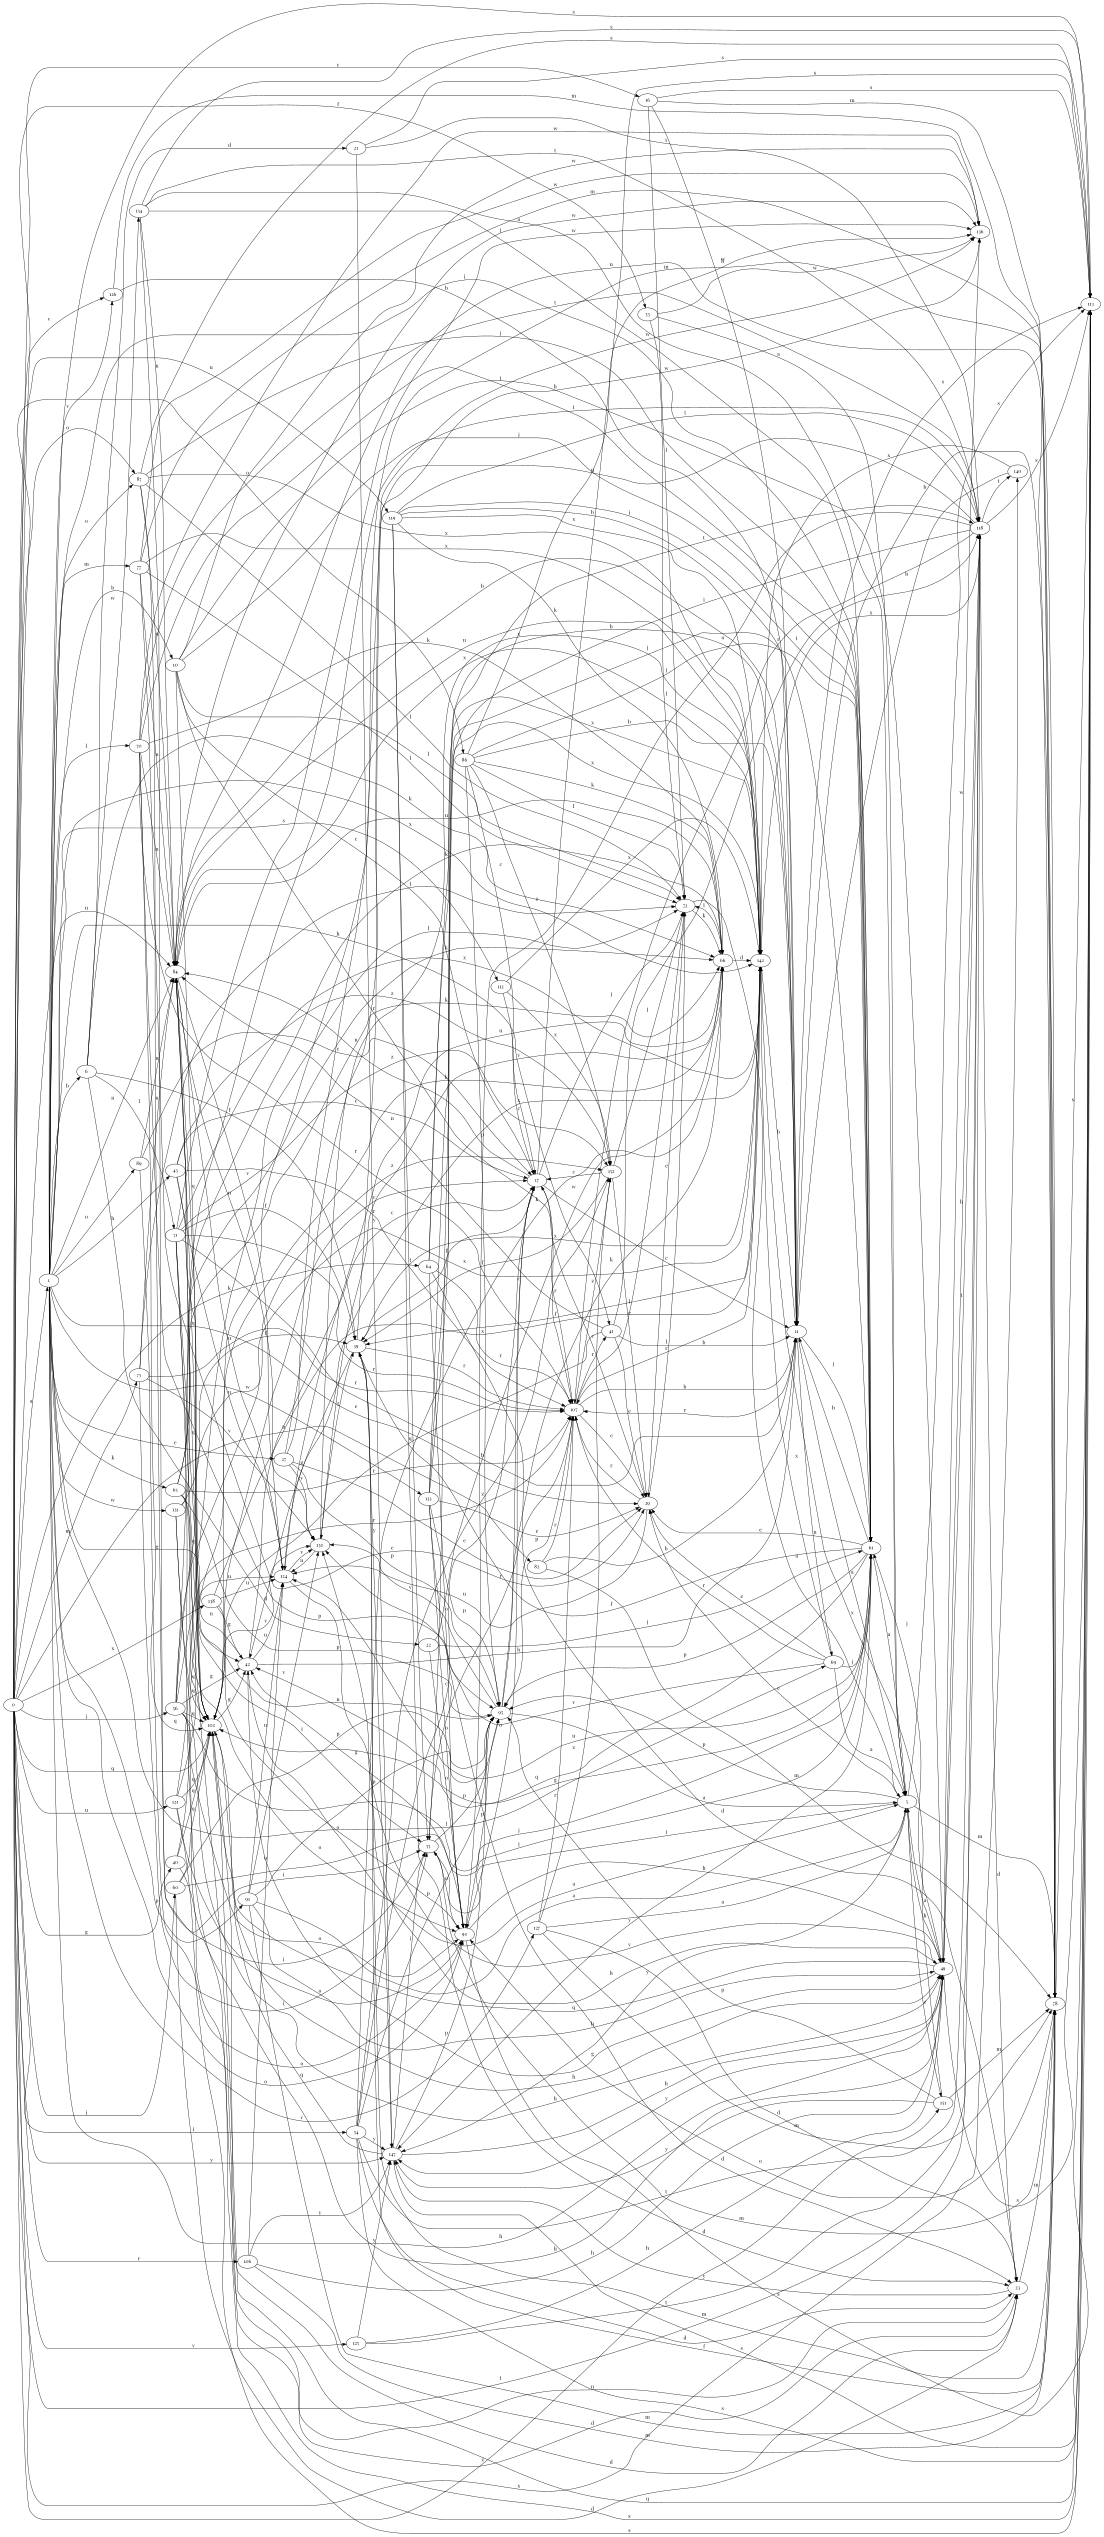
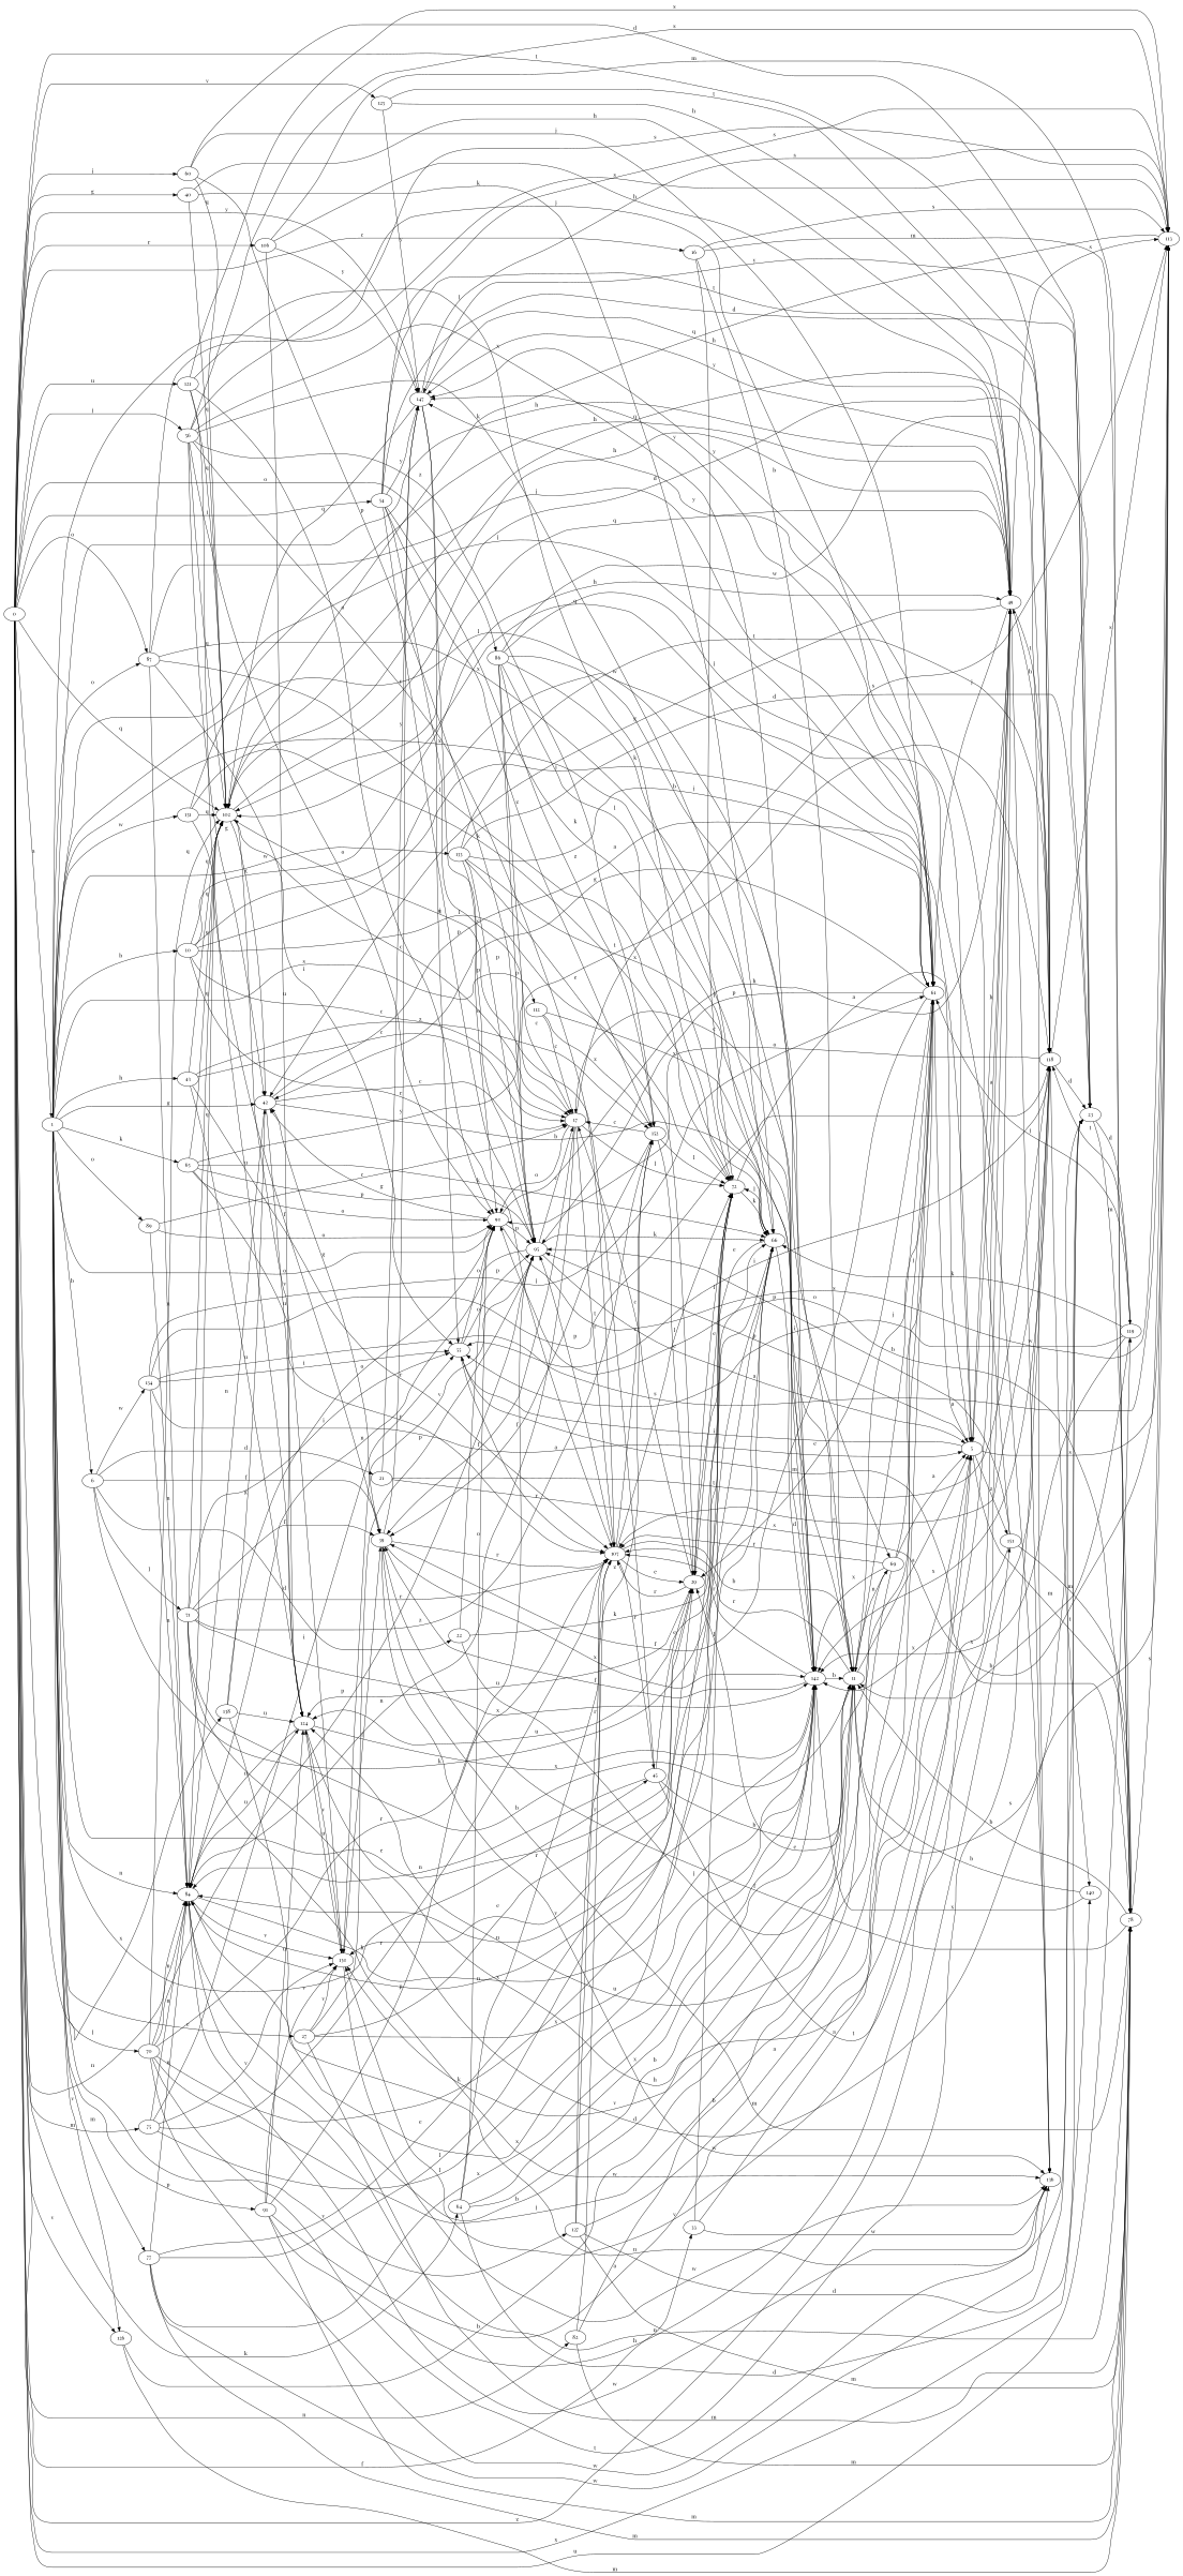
  strict digraph {
    fontname="Playfair Display"
    rankdir=LR
    node [fontname="Playfair Display"]
    edge [fontname="Playfair Display"]
    0
    1
    16
    33
    40
    54
    56
    60
    64
    75
    82
    84
    86
    87
    102
    106
    118
    119
    121
    125
    126
    138
    140
    147
    151
    6
    10
    27
    29
    42
    43
-   45 [label=41]
+   45
    49
    61
    65
    69
    70
    77
    89
    90
    91
    112
    113
    127
    131
    133
    142
    78
    72
    11
    5
    136
    66
    95
    17
    23
    152
    107
    55
    130
    124
    21
    22
    n64 [label=39]
    71
    134
    0 -> 1 [label=a]
    0 -> 16 [label=c]
    0 -> 33 [label=f]
    0 -> 40 [label=g]
    0 -> 54 [label=i]
    0 -> 56 [label=j]
    0 -> 60 [label=j]
    0 -> 64 [label=k]
    0 -> 75 [label=m]
    0 -> 82 [label=n]
    0 -> 84 [label=n]
    0 -> 86 [label=o]
    0 -> 87 [label=o]
    0 -> 102 [label=q]
    0 -> 106 [label=r]
    0 -> 118 [label=t]
    0 -> 119 [label=u]
    0 -> 121 [label=u]
    0 -> 125 [label=v]
    0 -> 126 [label=v]
    0 -> 138 [label=x]
    0 -> 140 [label=x]
    0 -> 147 [label=y]
    0 -> 151 [label=z]
    1 -> 84 [label=n]
    1 -> 87 [label=o]
    1 -> 126 [label=v]
    1 -> 6 [label=b]
    1 -> 10 [label=b]
    1 -> 27 [label=e]
    1 -> 29 [label=e]
    1 -> 42 [label=g]
    1 -> 43 [label=h]
    1 -> 45 [label=h]
    1 -> 49 [label=h]
    1 -> 61 [label=j]
    1 -> 65 [label=k]
    1 -> 69 [label=l]
    1 -> 70 [label=l]
    1 -> 77 [label=m]
    1 -> 89 [label=o]
    1 -> 90 [label=o]
    1 -> 91 [label=p]
    1 -> 112 [label=s]
    1 -> 113 [label=s]
    1 -> 127 [label=v]
    1 -> 131 [label=w]
    1 -> 133 [label=w]
    1 -> 142 [label=x]
    16 -> 113 [label=s]
    16 -> 78 [label=m]
    16 -> 72 [label=l]
    16 -> 11 [label=b]
    33 -> 72 [label=l]
    33 -> 5 [label=a]
    33 -> 136 [label=w]
    40 -> 102 [label=q]
    40 -> 49 [label=h]
    40 -> 66 [label=k]
    54 -> 118 [label=t]
    54 -> 147 [label=y]
    54 -> 113 [label=s]
    54 -> 66 [label=k]
    54 -> 95 [label=p]
    54 -> 17 [label=c]
    54 -> 23 [label=d]
    54 -> 152 [label=z]
    56 -> 102 [label=q]
    56 -> 42 [label=g]
    56 -> 61 [label=j]
    56 -> 90 [label=o]
    56 -> 113 [label=s]
    56 -> 142 [label=x]
    56 -> 66 [label=k]
    56 -> 152 [label=z]
    56 -> 107 [label=r]
    60 -> 102 [label=q]
    60 -> 61 [label=j]
    60 -> 95 [label=p]
    60 -> 23 [label=d]
    64 -> 90 [label=o]
    64 -> 142 [label=x]
    64 -> 11 [label=b]
    64 -> 23 [label=d]
    64 -> 107 [label=r]
    75 -> 84 [label=n]
    75 -> 72 [label=l]
    75 -> 107 [label=r]
    75 -> 55 [label=i]
    75 -> 130 [label=v]
    82 -> 78 [label=m]
    82 -> 11 [label=b]
    82 -> 107 [label=r]
    84 -> 102 [label=q]
    84 -> 142 [label=x]
    84 -> 11 [label=b]
    84 -> 136 [label=w]
    84 -> 130 [label=v]
    84 -> 124 [label=u]
    86 -> 61 [label=j]
    86 -> 72 [label=l]
    86 -> 11 [label=b]
    86 -> 136 [label=w]
    86 -> 66 [label=k]
    86 -> 95 [label=p]
    86 -> 17 [label=c]
    86 -> 152 [label=z]
    87 -> 84 [label=n]
    87 -> 61 [label=j]
    87 -> 113 [label=s]
    87 -> 142 [label=x]
    87 -> 72 [label=l]
    87 -> 55 [label=i]
    102 -> 42 [label=g]
    102 -> 49 [label=h]
    102 -> 17 [label=c]
    102 -> 23 [label=d]
    102 -> 130 [label=v]
    106 -> 147 [label=y]
    106 -> 49 [label=h]
    106 -> 78 [label=m]
    106 -> 124 [label=u]
    118 -> 102 [label=q]
    118 -> 140 [label=t]
    118 -> 49 [label=h]
    118 -> 90 [label=o]
    118 -> 113 [label=s]
    118 -> 142 [label=x]
    118 -> 23 [label=d]
    118 -> 107 [label=r]
    118 -> 55 [label=i]
    119 -> 118 [label=t]
    119 -> 61 [label=j]
    119 -> 142 [label=x]
    119 -> 11 [label=b]
    119 -> 66 [label=k]
-   119 -> 23 [label=d]
+   23 -> 119 [label=d]
    119 -> 55 [label=i]
    121 -> 102 [label=q]
    121 -> 90 [label=o]
    121 -> 113 [label=s]
    121 -> 72 [label=l]
    121 -> 124 [label=u]
    125 -> 118 [label=t]
    125 -> 147 [label=y]
    125 -> 49 [label=h]
    126 -> 78 [label=m]
    126 -> 11 [label=b]
    138 -> 42 [label=g]
    138 -> 90 [label=o]
    138 -> 142 [label=x]
    138 -> 124 [label=u]
    140 -> 142 [label=x]
    140 -> 11 [label=b]
    147 -> 102 [label=q]
    147 -> 49 [label=h]
    147 -> 113 [label=s]
    147 -> 95 [label=p]
    147 -> 55 [label=i]
    151 -> 147 [label=y]
    151 -> 142 [label=x]
    151 -> 78 [label=m]
    151 -> 95 [label=p]
    6 -> 66 [label=k]
    6 -> 21 [label=d]
    6 -> 22 [label=d]
    6 -> n64 [label=f]
    6 -> 71 [label=l]
    6 -> 134 [label=w]
    10 -> 102 [label=q]
    10 -> 49 [label=h]
    10 -> 61 [label=j]
    10 -> 72 [label=l]
    10 -> 136 [label=w]
    10 -> 17 [label=c]
    10 -> 107 [label=r]
    27 -> 29 [label=e]
    27 -> 142 [label=x]
    27 -> 78 [label=m]
    27 -> 95 [label=p]
    27 -> 130 [label=v]
    29 -> 72 [label=l]
    29 -> 17 [label=c]
    29 -> 107 [label=r]
    29 -> 124 [label=u]
    42 -> 84 [label=n]
    42 -> 11 [label=b]
    42 -> 5 [label=a]
    42 -> 17 [label=c]
    42 -> 124 [label=u]
    43 -> 102 [label=q]
    43 -> 17 [label=c]
    43 -> 152 [label=z]
    43 -> 107 [label=r]
    43 -> 124 [label=u]
    45 -> 84 [label=n]
    45 -> 102 [label=q]
    45 -> 118 [label=t]
    45 -> 29 [label=e]
    45 -> 11 [label=b]
    49 -> 102 [label=q]
    49 -> 118 [label=t]
    49 -> 147 [label=y]
    49 -> 42 [label=g]
    49 -> 61 [label=j]
    49 -> 113 [label=s]
    49 -> 5 [label=a]
    49 -> 136 [label=w]
    49 -> 130 [label=v]
    61 -> 102 [label=q]
    61 -> 147 [label=y]
    61 -> 29 [label=e]
    61 -> 42 [label=g]
    61 -> 11 [label=b]
    61 -> 5 [label=a]
    61 -> 95 [label=p]
    61 -> 124 [label=u]
    61 -> n64 [label=f]
    65 -> 102 [label=q]
    65 -> 118 [label=t]
    65 -> 90 [label=o]
    65 -> 66 [label=k]
    65 -> 95 [label=p]
    65 -> 107 [label=r]
    69 -> 29 [label=e]
    69 -> 61 [label=j]
    69 -> 142 [label=x]
    69 -> 5 [label=a]
    69 -> 107 [label=r]
    69 -> 130 [label=v]
    70 -> 84 [label=n]
    70 -> 102 [label=q]
    70 -> 118 [label=t]
    70 -> 61 [label=j]
    70 -> 136 [label=w]
    70 -> 66 [label=k]
    70 -> 95 [label=p]
    70 -> 107 [label=r]
    77 -> 84 [label=n]
    77 -> 29 [label=e]
    77 -> 142 [label=x]
    77 -> 78 [label=m]
    77 -> 72 [label=l]
    77 -> 136 [label=w]
    89 -> 84 [label=n]
    89 -> 90 [label=o]
    89 -> 17 [label=c]
    90 -> 42 [label=g]
    90 -> 49 [label=h]
    90 -> 113 [label=s]
    90 -> 95 [label=p]
    91 -> 49 [label=h]
    91 -> 78 [label=m]
    91 -> 5 [label=a]
    91 -> 95 [label=p]
    91 -> 130 [label=v]
    91 -> 124 [label=u]
    112 -> 142 [label=x]
    112 -> 17 [label=c]
    112 -> 152 [label=z]
    113 -> 102 [label=q]
    127 -> 78 [label=m]
    127 -> 5 [label=a]
    127 -> 23 [label=d]
    127 -> 152 [label=z]
    127 -> 107 [label=r]
    131 -> 102 [label=q]
    131 -> 49 [label=h]
    131 -> 66 [label=k]
    131 -> n64 [label=f]
    133 -> 118 [label=t]
    133 -> 29 [label=e]
    133 -> 61 [label=j]
    133 -> 90 [label=o]
    133 -> 142 [label=x]
    133 -> 95 [label=p]
    133 -> 23 [label=d]
    142 -> 84 [label=n]
    142 -> 11 [label=b]
    142 -> 107 [label=r]
    142 -> n64 [label=f]
    78 -> 84 [label=n]
    78 -> 90 [label=o]
    78 -> 113 [label=s]
    78 -> 11 [label=b]
    78 -> n64 [label=f]
    72 -> 29 [label=e]
    72 -> 5 [label=a]
    72 -> 66 [label=k]
    11 -> 61 [label=j]
    11 -> 69 [label=n]
    11 -> 113 [label=s]
    11 -> 5 [label=a]
-   17 -> 11 [label=c]
+   11 -> 17 [label=c]
    11 -> 107 [label=r]
    5 -> 147 [label=y]
    5 -> 151 [label=z]
-   5 -> 29 [label=e]
+   66 -> 29 [label=e]
    5 -> 49 [label=h]
    5 -> 113 [label=s]
    5 -> 78 [label=m]
    5 -> 95 [label=p]
    5 -> 55 [label=i]
    66 -> 84 [label=n]
    66 -> 142 [label=d]
    66 -> 72 [label=l]
    66 -> 130 [label=v]
    66 -> 124 [label=u]
    95 -> 84 [label=n]
    95 -> 5 [label=a]
    95 -> 66 [label=k]
    95 -> 17 [label=c]
    95 -> 130 [label=v]
    17 -> 84 [label=n]
    17 -> 90 [label=o]
    17 -> 113 [label=s]
    17 -> 72 [label=l]
    17 -> 107 [label=r]
    17 -> n64 [label=f]
    23 -> 84 [label=n]
    23 -> 147 [label=y]
    23 -> 78 [label=m]
    152 -> 29 [label=e]
    152 -> 72 [label=l]
    152 -> 17 [label=c]
    152 -> n64 [label=f]
    107 -> 29 [label=e]
    107 -> 45 [label=r]
    107 -> 72 [label=l]
    107 -> 11 [label=b]
    107 -> 95 [label=p]
    107 -> 152 [label=z]
    55 -> 90 [label=o]
    55 -> 78 [label=m]
    55 -> 95 [label=p]
    55 -> 107 [label=r]
    130 -> 136 [label=w]
    130 -> 124 [label=u]
    130 -> n64 [label=f]
    124 -> 84 [label=n]
    124 -> 49 [label=h]
    124 -> 142 [label=x]
    124 -> 130 [label=v]
    21 -> 118 [label=t]
    21 -> 147 [label=y]
    21 -> 113 [label=s]
    22 -> 61 [label=j]
    22 -> 90 [label=o]
-   22 -> 66 [label=w]
+   22 -> 66 [label=k]
    n64 -> 147 [label=y]
    n64 -> 42 [label=g]
    n64 -> 142 [label=x]
    n64 -> 78 [label=m]
    n64 -> 136 [label=w]
    n64 -> 107 [label=r]
    71 -> 102 [label=q]
    71 -> 142 [label=x]
    71 -> 11 [label=b]
    71 -> 136 [label=w]
    71 -> 23 [label=d]
    71 -> 152 [label=z]
    71 -> 107 [label=r]
    71 -> 55 [label=i]
    71 -> n64 [label=f]
    134 -> 84 [label=n]
    134 -> 118 [label=t]
    134 -> 61 [label=j]
    134 -> 113 [label=s]
    134 -> 5 [label=a]
    134 -> 55 [label=i]
  }
